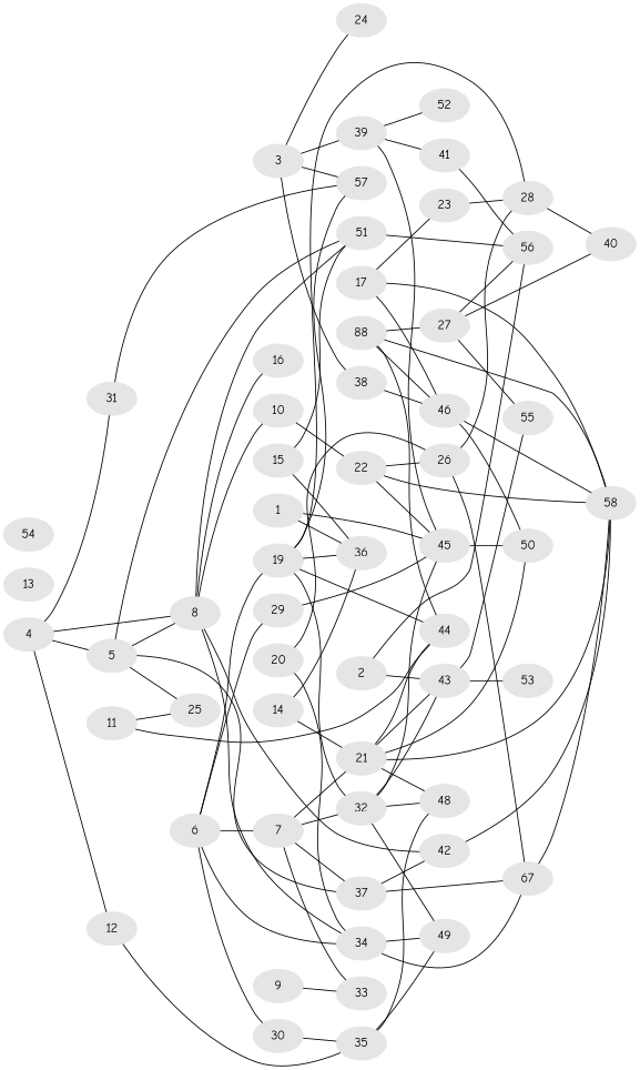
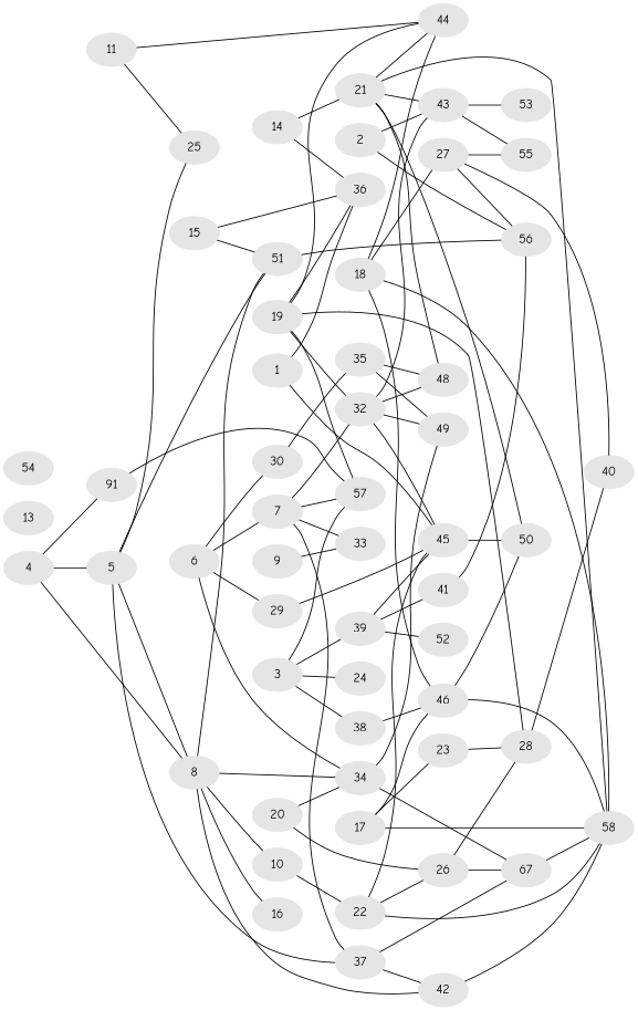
  graph {
    fontname="Comic Neue"
    rankdir=LR
    node [color=gray90 fontname="Comic Neue" style=filled]
    edge [fontname="Comic Neue"]
    1
    36
    45
    50
    2
    43
    56
    55
    53
    3
    24
    38
    39
    57
    46
    41
    52
    4
    5
    8
-   12
-   31
+   31 [label=91]
    25
    37
    51
    34
    10
    16
    42
    35
    n31 [label=67]
    6
    7
    19
    29
    30
    32
    33
    44
    28
    49
    48
    22
    58
    9
    26
    11
    13
    14
    21
    15
    17
    23
-   18 [label=88]
+   18
    27
    40
    20
    54
    1 -- 36
    1 -- 45
    45 -- 50
    2 -- 43
    2 -- 56
    43 -- 55
    43 -- 53
    3 -- 24
    3 -- 38
    3 -- 39
    3 -- 57
    38 -- 46
    39 -- 45
    39 -- 41
    39 -- 52
    46 -- 50
    46 -- 58
    41 -- 56
    4 -- 5
    4 -- 8
-   4 -- 12
    4 -- 31
    5 -- 8
    5 -- 25
    5 -- 37
    5 -- 51
    8 -- 51
    8 -- 34
    8 -- 10
    8 -- 16
    8 -- 42
-   12 -- 35
    31 -- 57
    37 -- 42
    37 -- n31
    51 -- 56
    34 -- n31
    34 -- 49
    10 -- 22
    42 -- 58
    35 -- 49
    35 -- 48
    n31 -- 58
    6 -- 34
    6 -- 7
-   6 -- 19
    6 -- 29
    6 -- 30
-   7 -- 21
+   7 -- 57
    7 -- 37
    7 -- 32
    7 -- 33
    19 -- 36
    19 -- 57
    19 -- 32
    19 -- 44
    19 -- 28
    29 -- 45
    30 -- 35
    32 -- 45
    32 -- 43
    32 -- 49
    32 -- 48
    28 -- 40
    22 -- 45
    22 -- 58
    22 -- 26
    9 -- 33
    26 -- n31
    26 -- 28
    11 -- 25
    11 -- 44
    14 -- 36
    14 -- 21
    21 -- 50
    21 -- 43
    21 -- 44
    21 -- 48
    21 -- 58
    15 -- 36
    15 -- 51
    17 -- 46
    17 -- 58
    17 -- 23
    23 -- 28
    18 -- 46
    18 -- 44
    18 -- 58
    18 -- 27
    27 -- 56
    27 -- 55
    27 -- 40
    20 -- 34
    20 -- 26
  }
